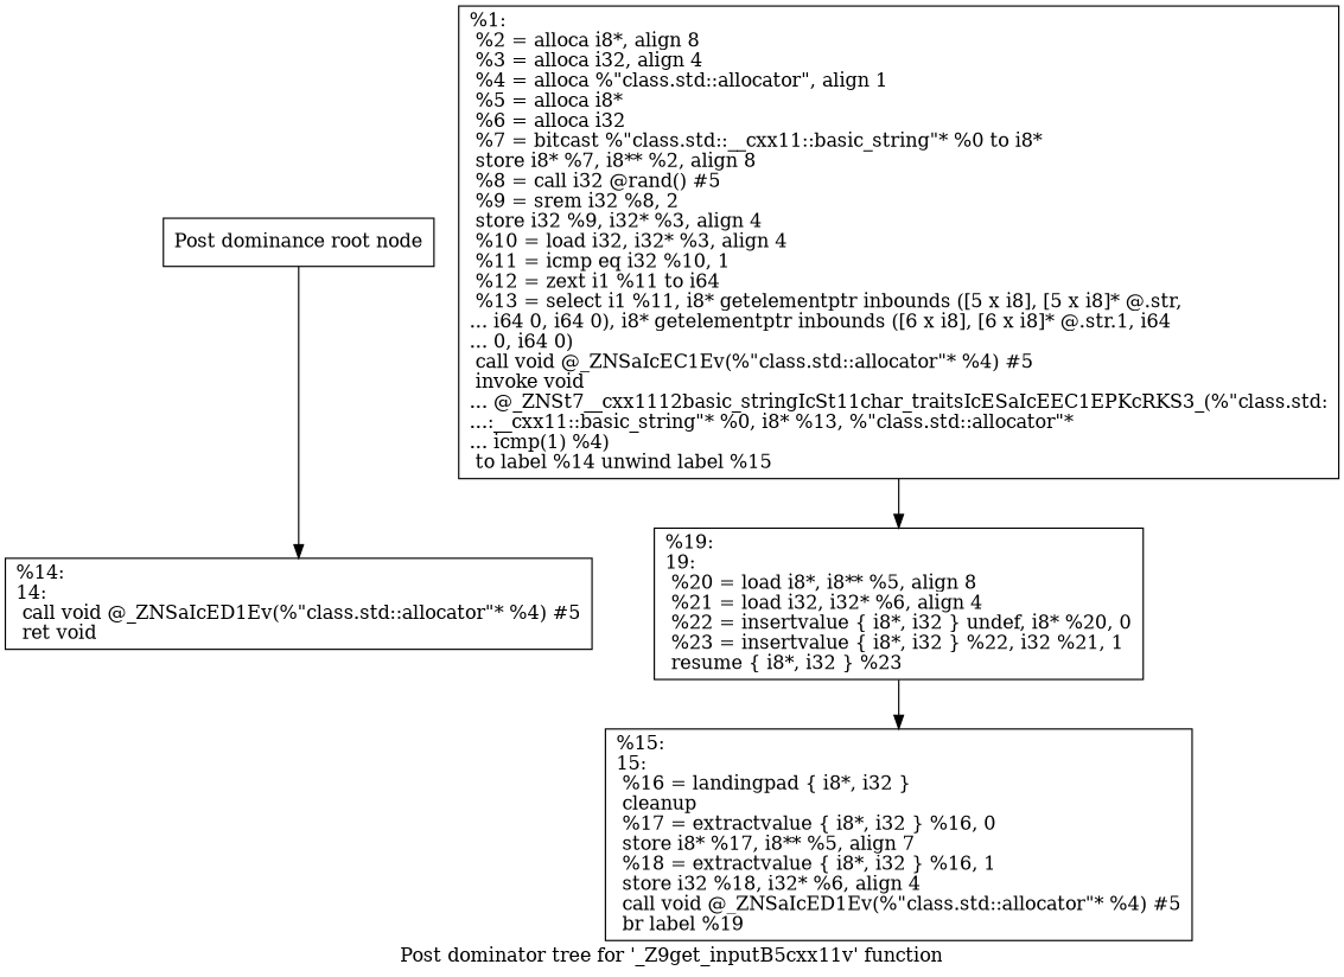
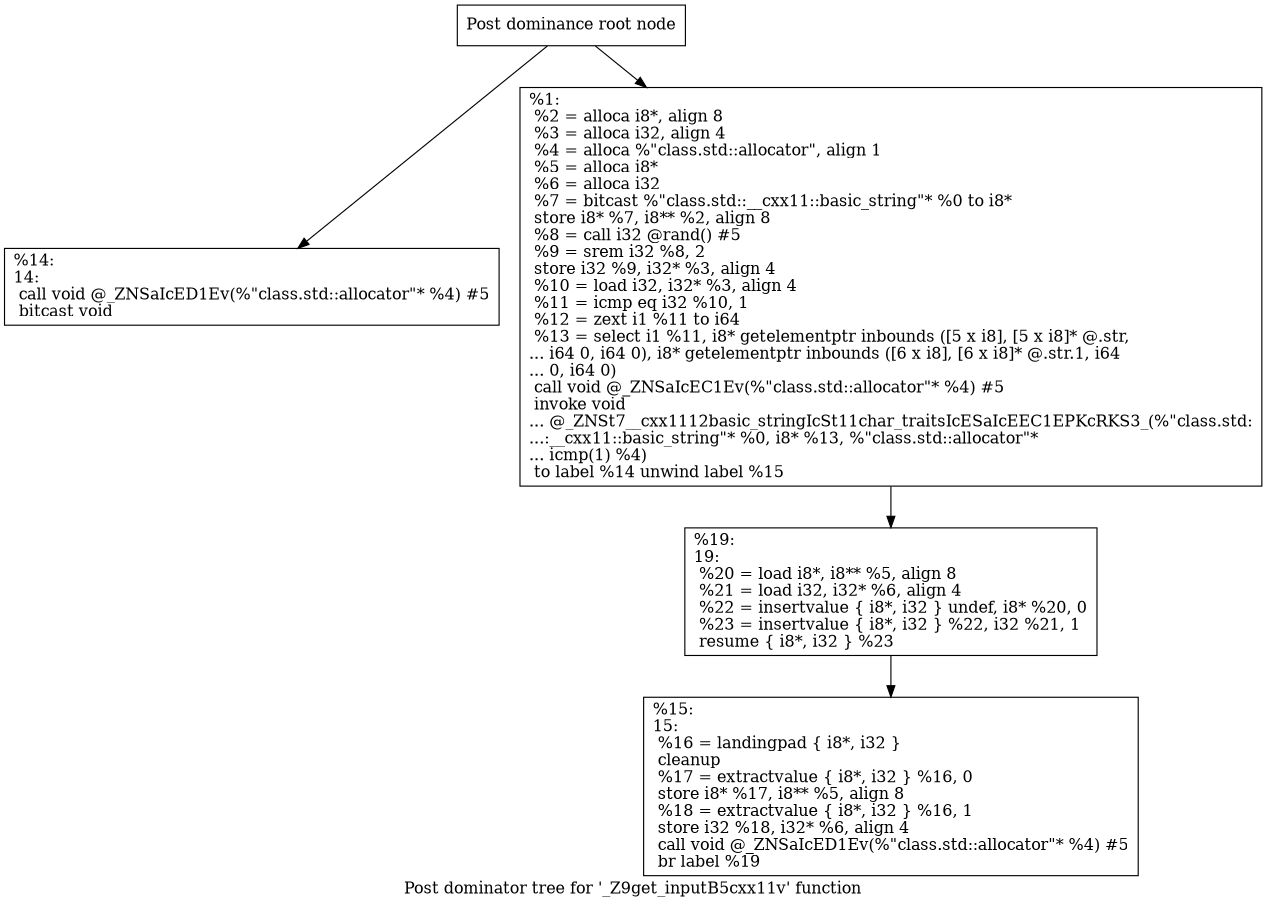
  digraph {
    label="Post dominator tree for '_Z9get_inputB5cxx11v' function"
    node [shape=record]
    n1 [label="{Post dominance root node}"]
-   n2 [label="{%14:\l14:                                               \l  call void @_ZNSaIcED1Ev(%\"class.std::allocator\"* %4) #5\l  ret void\l}"]
+   n2 [label="{%14:\l14:                                               \l  call void @_ZNSaIcED1Ev(%\"class.std::allocator\"* %4) #5\l  bitcast void\l}"]
    n3 [label="{%1:\l  %2 = alloca i8*, align 8\l  %3 = alloca i32, align 4\l  %4 = alloca %\"class.std::allocator\", align 1\l  %5 = alloca i8*\l  %6 = alloca i32\l  %7 = bitcast %\"class.std::__cxx11::basic_string\"* %0 to i8*\l  store i8* %7, i8** %2, align 8\l  %8 = call i32 @rand() #5\l  %9 = srem i32 %8, 2\l  store i32 %9, i32* %3, align 4\l  %10 = load i32, i32* %3, align 4\l  %11 = icmp eq i32 %10, 1\l  %12 = zext i1 %11 to i64\l  %13 = select i1 %11, i8* getelementptr inbounds ([5 x i8], [5 x i8]* @.str,\l... i64 0, i64 0), i8* getelementptr inbounds ([6 x i8], [6 x i8]* @.str.1, i64\l... 0, i64 0)\l  call void @_ZNSaIcEC1Ev(%\"class.std::allocator\"* %4) #5\l  invoke void\l... @_ZNSt7__cxx1112basic_stringIcSt11char_traitsIcESaIcEEC1EPKcRKS3_(%\"class.std:\l...:__cxx11::basic_string\"* %0, i8* %13, %\"class.std::allocator\"*\l... icmp(1) %4)\l          to label %14 unwind label %15\l}"]
    n4 [label="{%19:\l19:                                               \l  %20 = load i8*, i8** %5, align 8\l  %21 = load i32, i32* %6, align 4\l  %22 = insertvalue \{ i8*, i32 \} undef, i8* %20, 0\l  %23 = insertvalue \{ i8*, i32 \} %22, i32 %21, 1\l  resume \{ i8*, i32 \} %23\l}"]
-   n5 [label="{%15:\l15:                                               \l  %16 = landingpad \{ i8*, i32 \}\l          cleanup\l  %17 = extractvalue \{ i8*, i32 \} %16, 0\l  store i8* %17, i8** %5, align 7\l  %18 = extractvalue \{ i8*, i32 \} %16, 1\l  store i32 %18, i32* %6, align 4\l  call void @_ZNSaIcED1Ev(%\"class.std::allocator\"* %4) #5\l  br label %19\l}"]
+   n5 [label="{%15:\l15:                                               \l  %16 = landingpad \{ i8*, i32 \}\l          cleanup\l  %17 = extractvalue \{ i8*, i32 \} %16, 0\l  store i8* %17, i8** %5, align 8\l  %18 = extractvalue \{ i8*, i32 \} %16, 1\l  store i32 %18, i32* %6, align 4\l  call void @_ZNSaIcED1Ev(%\"class.std::allocator\"* %4) #5\l  br label %19\l}"]
    n1 -> n2
+   n1 -> n3
    n3 -> n4
    n4 -> n5
  }
